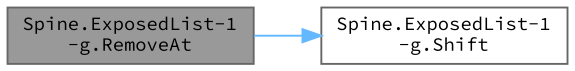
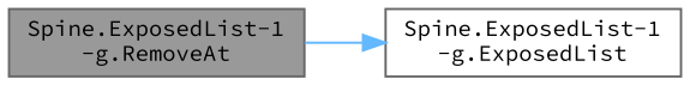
  digraph {
    rankdir=LR
    fontname="Source Code Pro"
    node [fontname="Source Code Pro" fontsize=10 shape=box style=filled]
    n1 [color=gray40 fillcolor=grey60 fontcolor=black height=0.2 label="Spine.ExposedList-1\l-g.RemoveAt" width=0.4]
-   n2 [color=grey40 fillcolor=white height=0.2 label="Spine.ExposedList-1\l-g.Shift" width=0.4]
+   n2 [color=grey40 fillcolor=white height=0.2 label="Spine.ExposedList-1\l-g.ExposedList" width=0.4]
    n1 -> n2 [color=steelblue1 fontname="Source Code Pro" fontsize=10 labelfontname=Helvetica labelfontsize=10 style=solid]
  }
